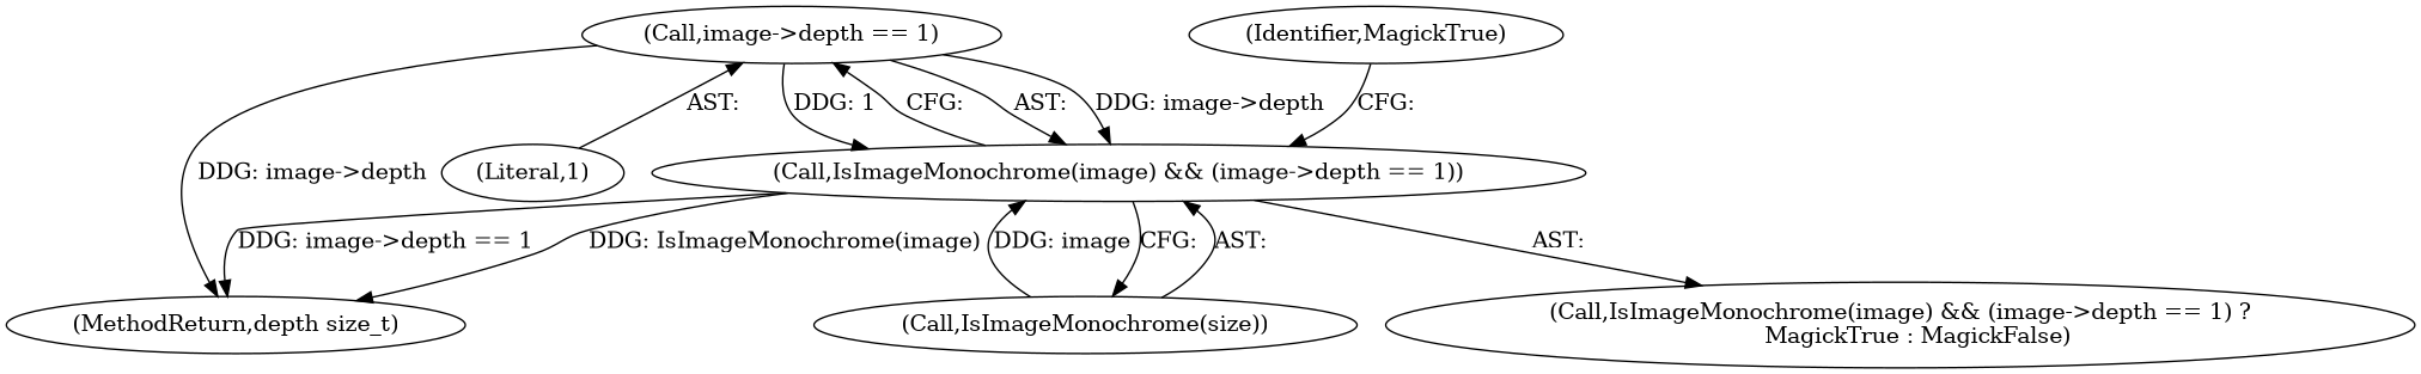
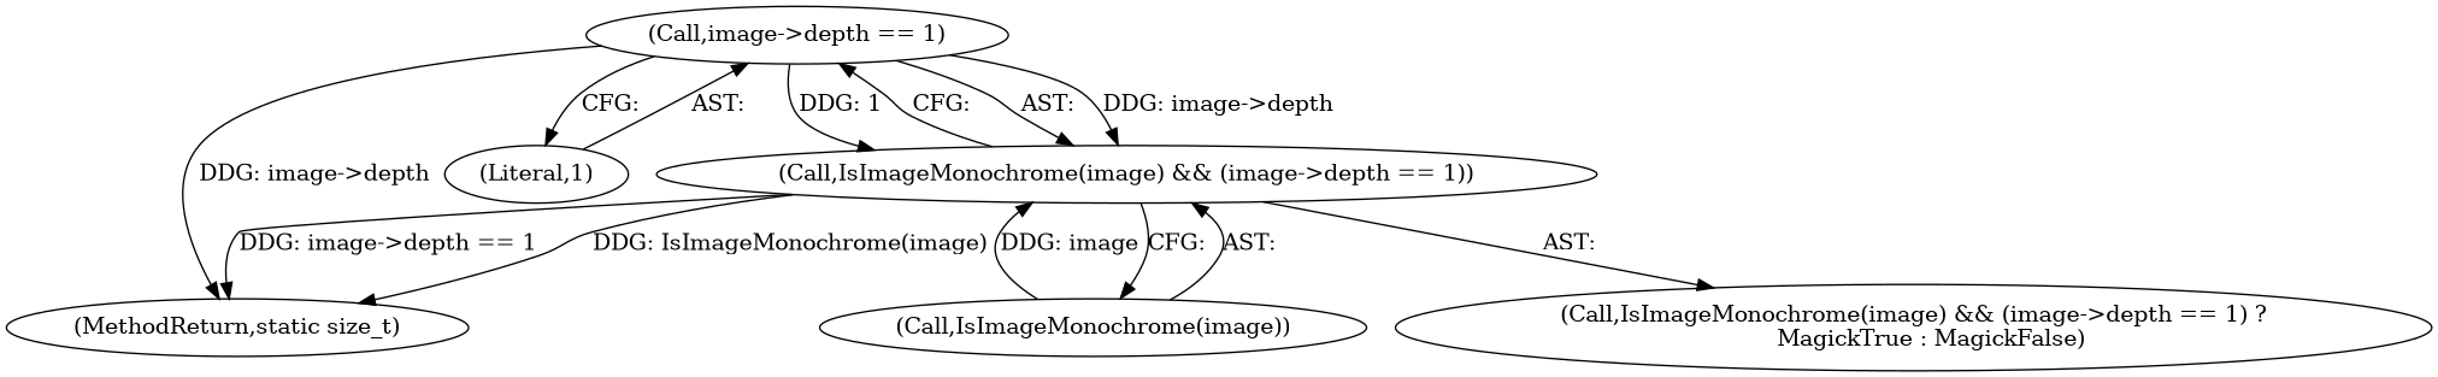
  digraph {
    n1 [label="(Call,image->depth == 1)"]
    n2 [label="(Call,IsImageMonochrome(image) && (image->depth == 1))"]
    n3 [label="(Literal,1)"]
-   n4 [label="(MethodReturn,depth size_t)"]
-   n5 [label="(Call,IsImageMonochrome(size))"]
+   n4 [label="(MethodReturn,static size_t)"]
+   n5 [label="(Call,IsImageMonochrome(image))"]
    n6 [label="(Call,IsImageMonochrome(image) && (image->depth == 1) ?\n     MagickTrue : MagickFalse)"]
-   n7 [label="(Identifier,MagickTrue)"]
    n1 -> n2 [label="AST: "]
    n1 -> n2 [label="DDG: image->depth"]
    n1 -> n2 [label="DDG: 1"]
+   n1 -> n3 [label="CFG: "]
    n1 -> n4 [label="DDG: image->depth"]
    n2 -> n1 [label="CFG: "]
    n2 -> n4 [label="DDG: image->depth == 1"]
    n2 -> n4 [label="DDG: IsImageMonochrome(image)"]
    n2 -> n5 [label="CFG: "]
    n2 -> n6 [label="AST: "]
    n3 -> n1 [label="AST: "]
    n5 -> n2 [label="AST: "]
    n5 -> n2 [label="DDG: image"]
-   n7 -> n2 [label="CFG: "]
  }
